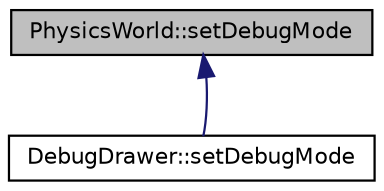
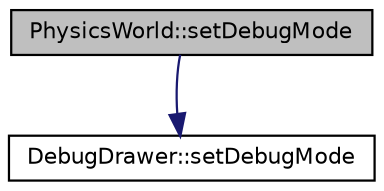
  digraph {
    rankdir=TB
    node [color=black fontname=Helvetica fontsize=10 shape=record style=filled]
    n1 [fillcolor=grey75 fontcolor=black height=0.2 label="PhysicsWorld::setDebugMode" width=0.4]
    n2 [fillcolor=white height=0.2 label="DebugDrawer::setDebugMode" width=0.4]
-   n2 -> n1 [color=midnightblue fontname=Helvetica fontsize=10 labelfontname=Helvetica labelfontsize=10 style=solid]
+   n1 -> n2 [color=midnightblue fontname=Helvetica fontsize=10 labelfontname=Helvetica labelfontsize=10 style=solid]
  }
